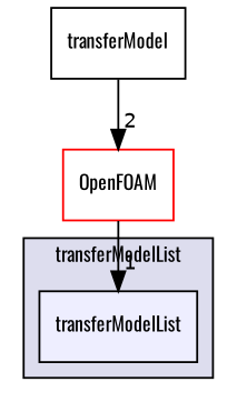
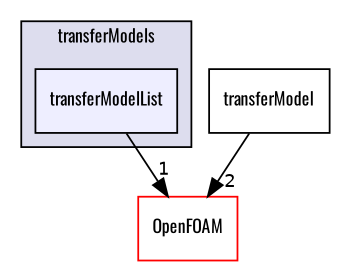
  digraph {
    compound=true
    fontname=Oswald
    node [fontname=Oswald fontsize=10 shape=box]
    edge [fontname=Oswald labeldistance=1.5 labelfontname=Helvetica labelfontsize=10]
    n1 [fillcolor="#eeeeff" label=transferModelList pencolor=black style=filled]
    n2 [color=red label=OpenFOAM]
    n3 [label=transferModel]
    subgraph cluster_1 {
      bgcolor="#ddddee"
      fontsize=10
-     label=transferModelList
+     label=transferModels
      pencolor=black
      n1
    }
-   n2 -> n1 [headlabel=1]
+   n1 -> n2 [headlabel=1]
    n3 -> n2 [headlabel=2]
  }
